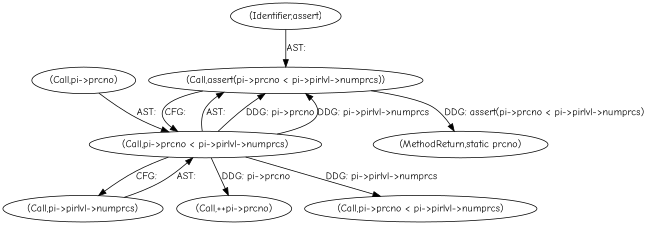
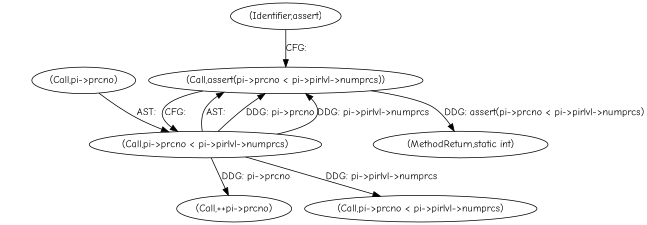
  digraph {
    fontname="Comic Neue"
    node [fontname="Comic Neue"]
    edge [fontname="Comic Neue"]
    n1 [label="(Call,assert(pi->prcno < pi->pirlvl->numprcs))"]
    n2 [label="(Call,pi->prcno < pi->pirlvl->numprcs)"]
-   n3 [label="(MethodReturn,static prcno)"]
-   n4 [label="(Call,pi->pirlvl->numprcs)"]
+   n3 [label="(MethodReturn,static int)"]
    n5 [label="(Call,++pi->prcno)"]
    n6 [label="(Call,pi->prcno < pi->pirlvl->numprcs)"]
    n7 [label="(Identifier,assert)"]
    n8 [label="(Call,pi->prcno)"]
    n1 -> n2 [label="CFG: "]
    n1 -> n3 [label="DDG: assert(pi->prcno < pi->pirlvl->numprcs)"]
    n2 -> n1 [label="AST: "]
    n2 -> n1 [label="DDG: pi->prcno"]
    n2 -> n1 [label="DDG: pi->pirlvl->numprcs"]
-   n2 -> n4 [label="CFG: "]
    n2 -> n5 [label="DDG: pi->prcno"]
    n2 -> n6 [label="DDG: pi->pirlvl->numprcs"]
-   n4 -> n2 [label="AST: "]
-   n7 -> n1 [label="AST: "]
+   n7 -> n1 [label="CFG: "]
    n8 -> n2 [label="AST: "]
  }
